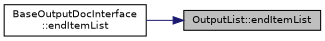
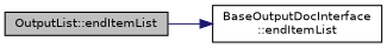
  digraph {
    rankdir=LR
    node [color=black fontname=Helvetica fontsize=10 shape=record style=filled]
    n1 [fillcolor=grey75 fontcolor=black height=0.2 label="OutputList::endItemList" width=0.4]
    n2 [fillcolor=white height=0.2 label="BaseOutputDocInterface\l::endItemList" width=0.4]
-   n2 -> n1 [color=midnightblue fontname=Helvetica fontsize=10 labelfontname=Helvetica labelfontsize=10 style=solid]
+   n1 -> n2 [color=midnightblue fontname=Helvetica fontsize=10 labelfontname=Helvetica labelfontsize=10 style=solid]
  }
